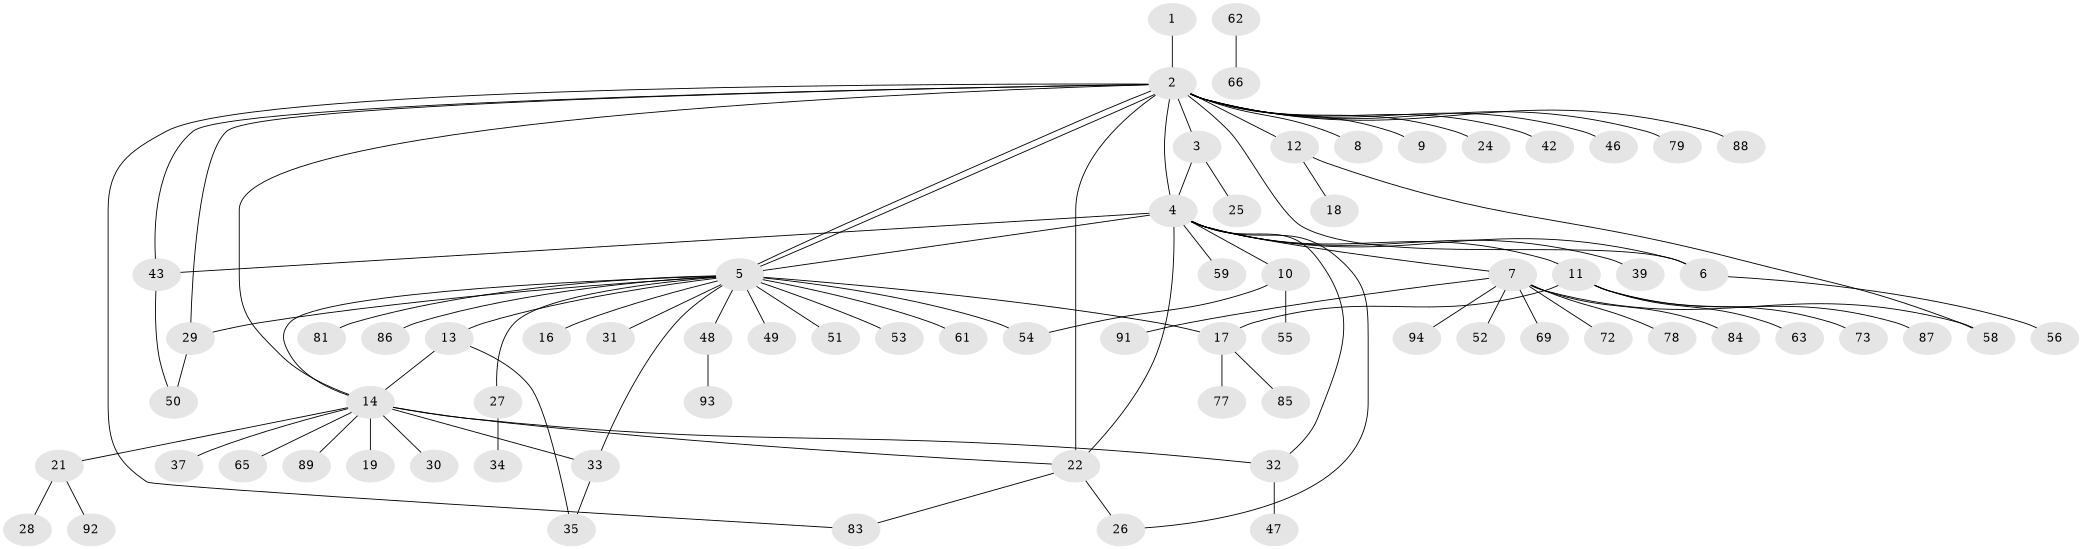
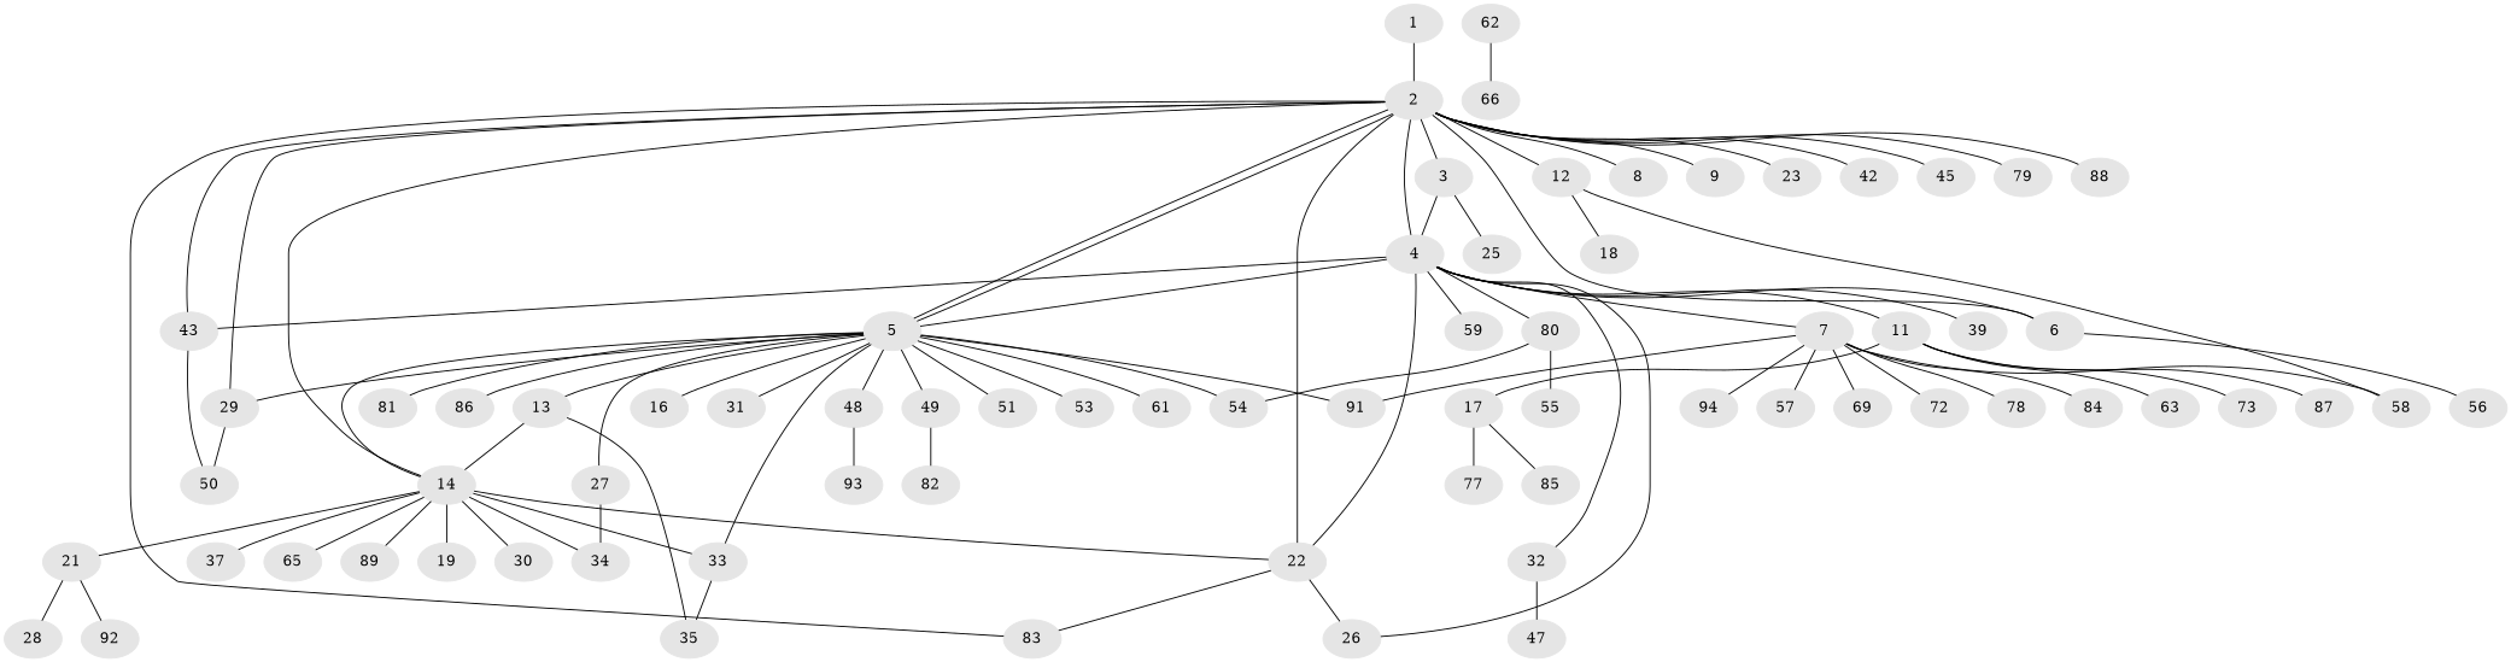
  graph {
    node [color=gray90 style=filled]
    2 [super="+45"]
    3
    4 [super="+72"]
    5 [super="+15"]
    6 [super="+20"]
    8
    9
    12 [super="+44"]
    14 [super="+41"]
    22 [super="+60"]
-   24
+   24 [label=23]
    29 [super="+40"]
    42
    43 [super="+76"]
-   46
+   46 [label=45]
    79
    83
    88
    1
    25 [super="+68"]
    7 [super="+23"]
-   10
+   10 [label=80]
    11 [super="+36"]
    26 [super="+52"]
    32
    39
    59
    27 [super="+38"]
    13
    16
    31
    33
    48 [super="+90"]
    49
    51
    53 [super="+67"]
    54
    61
    81
    86
    91
    56
    58
    18
    19 [super="+64"]
    21 [super="+70"]
    30
    37
    65
    89
    50
-   57 [super="+74" label=52]
+   57 [super="+74"]
    69
    n54 [label=72]
    78
    84
    94
    55
    17
    63
    73
    87
    34
    47
    35
    93
+   82
    77
    85
    28
    92
    62 [super="+75"]
    66 [super="+80"]
    2 -- 3
    2 -- 4 [weight=2]
    2 -- 5
    2 -- 5
    2 -- 6
    2 -- 8
    2 -- 9
    2 -- 12
    2 -- 14
    2 -- 22
    2 -- 24
    2 -- 29
    2 -- 42
    2 -- 43 [weight=2]
    2 -- 46
    2 -- 79
    2 -- 83
    2 -- 88
    3 -- 4
    3 -- 25
    4 -- 5
    4 -- 6
    4 -- 22
    4 -- 43
    4 -- 7
    4 -- 10
    4 -- 11
    4 -- 26
    4 -- 32
    4 -- 39
    4 -- 59
    5 -- 14
    5 -- 29
    5 -- 27
    5 -- 13
    5 -- 16
    5 -- 31
    5 -- 33
    5 -- 48
    5 -- 49
    5 -- 51
    5 -- 53
    5 -- 54
    5 -- 61
    5 -- 81
    5 -- 86
-   5 -- 17
+   5 -- 91
    6 -- 56
    12 -- 58
    12 -- 18
    14 -- 22
-   14 -- 32
+   14 -- 34
    14 -- 33
    14 -- 19
    14 -- 21
    14 -- 30
    14 -- 37
    14 -- 65
    14 -- 89
    22 -- 83
    22 -- 26
    29 -- 50
    43 -- 50
    1 -- 2
    7 -- 91
    7 -- 58
    7 -- 57
    7 -- 69
    7 -- n54
    7 -- 78
    7 -- 84
    7 -- 94
    10 -- 54
    10 -- 55
    11 -- 17
    11 -- 63
    11 -- 73
    11 -- 87
    32 -- 47
    27 -- 34
    13 -- 14
    13 -- 35
    33 -- 35
    48 -- 93
+   49 -- 82
    21 -- 28
    21 -- 92
    17 -- 77
    17 -- 85
    62 -- 66
  }
